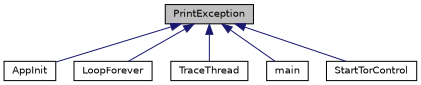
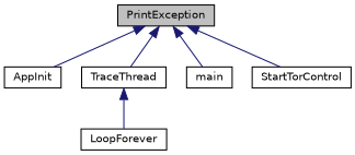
  digraph {
    rankdir=TB
    node [color=black fillcolor=white fontname=Helvetica fontsize=10 shape=record style=filled]
    edge [color=midnightblue dir=back fontname=Helvetica fontsize=10 labelfontname=Helvetica labelfontsize=10 style=solid]
    n1 [fillcolor=grey75 fontcolor=black height=0.2 label=PrintException width=0.4]
    n2 [height=0.2 label=AppInit width=0.4]
    n3 [height=0.2 label=LoopForever width=0.4]
    n4 [height=0.2 label=TraceThread width=0.4]
    n5 [height=0.2 label=main width=0.4]
    n6 [height=0.2 label=StartTorControl width=0.4]
    n1 -> n2
-   n1 -> n3
+   n4 -> n3
    n1 -> n4
    n1 -> n5
    n1 -> n6
  }
